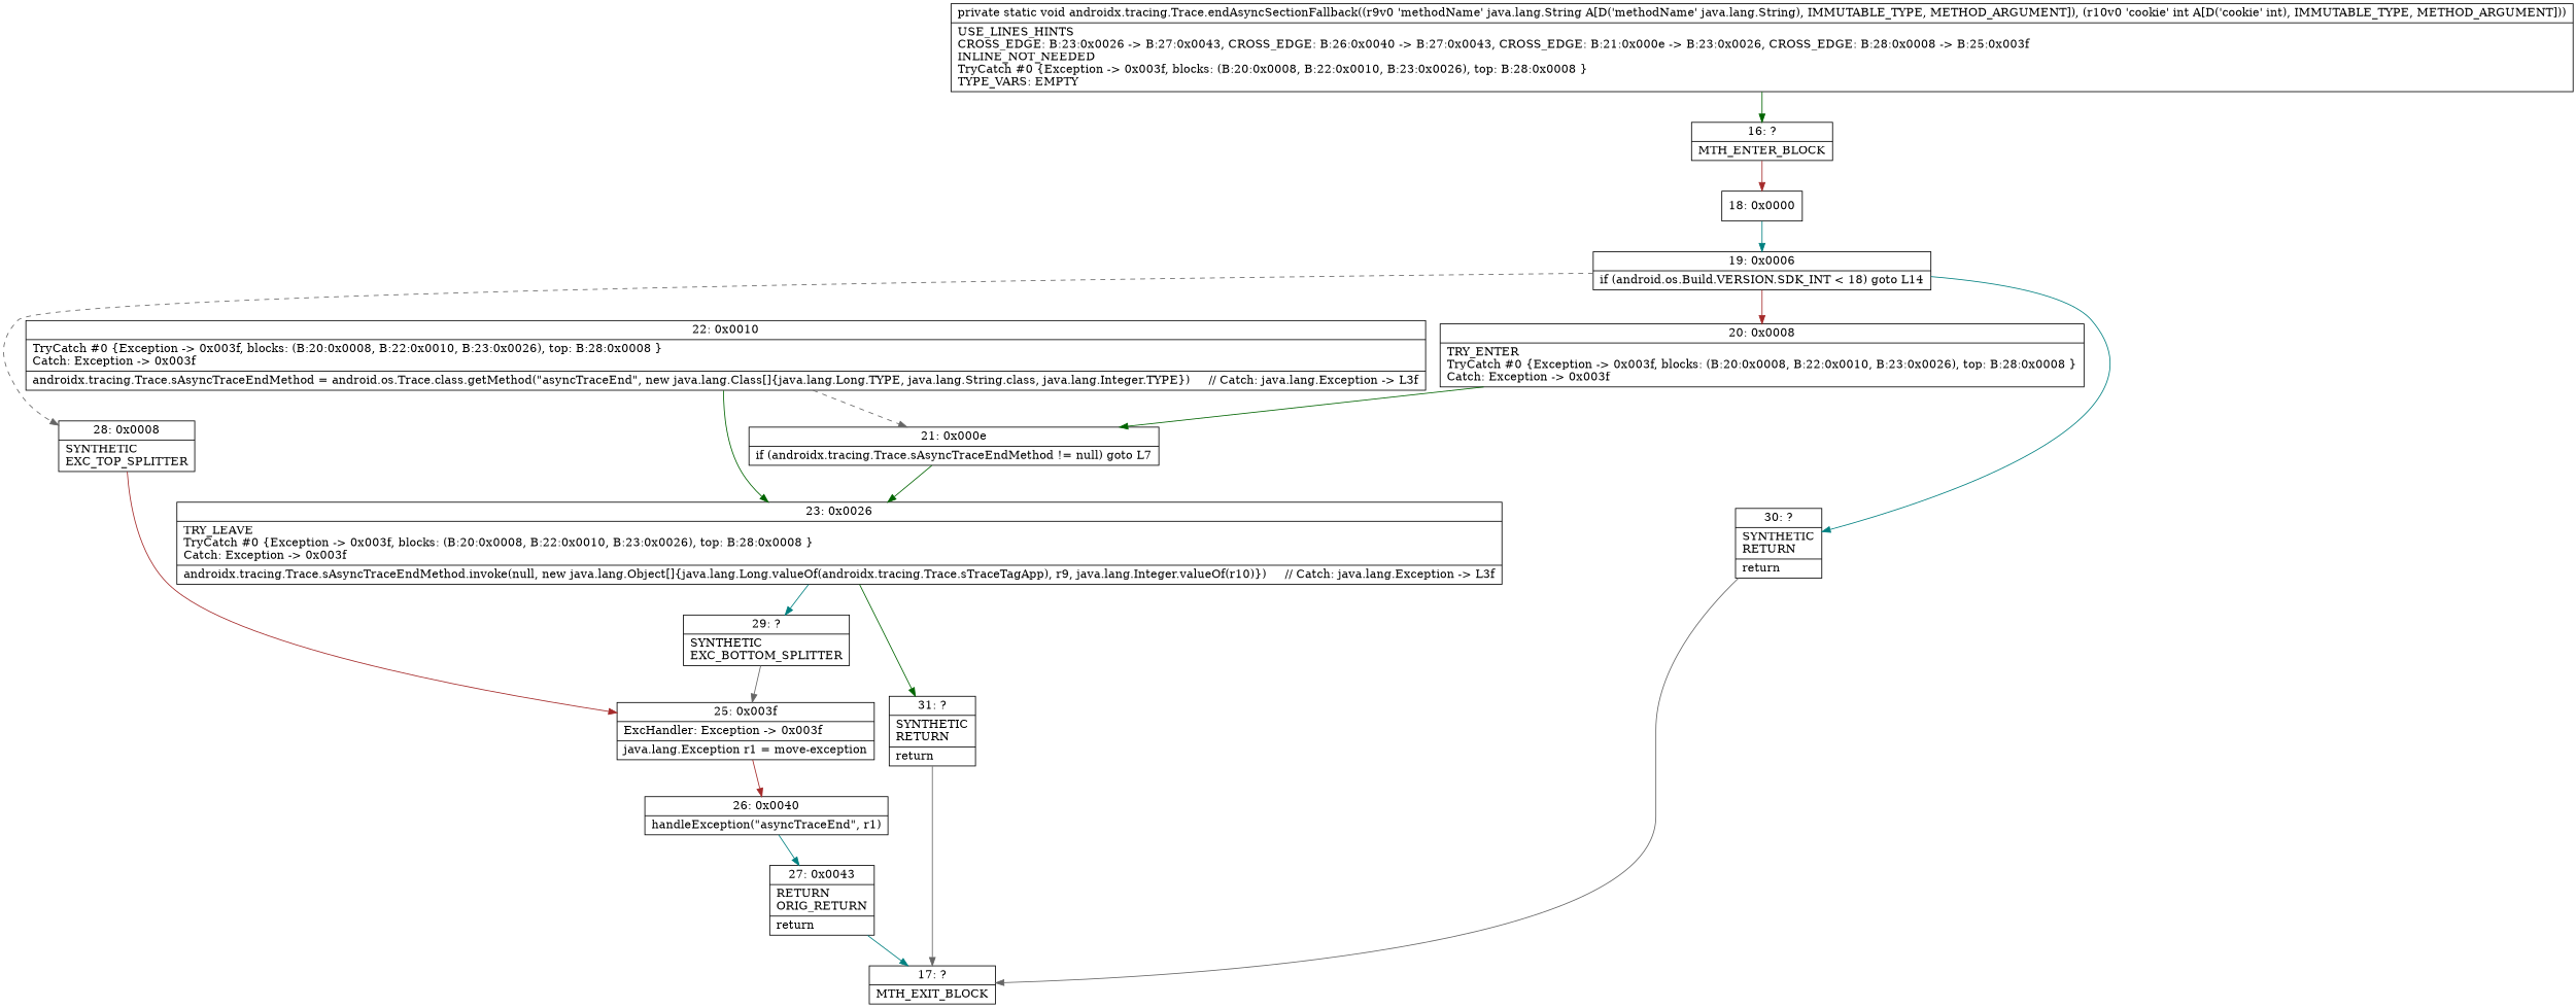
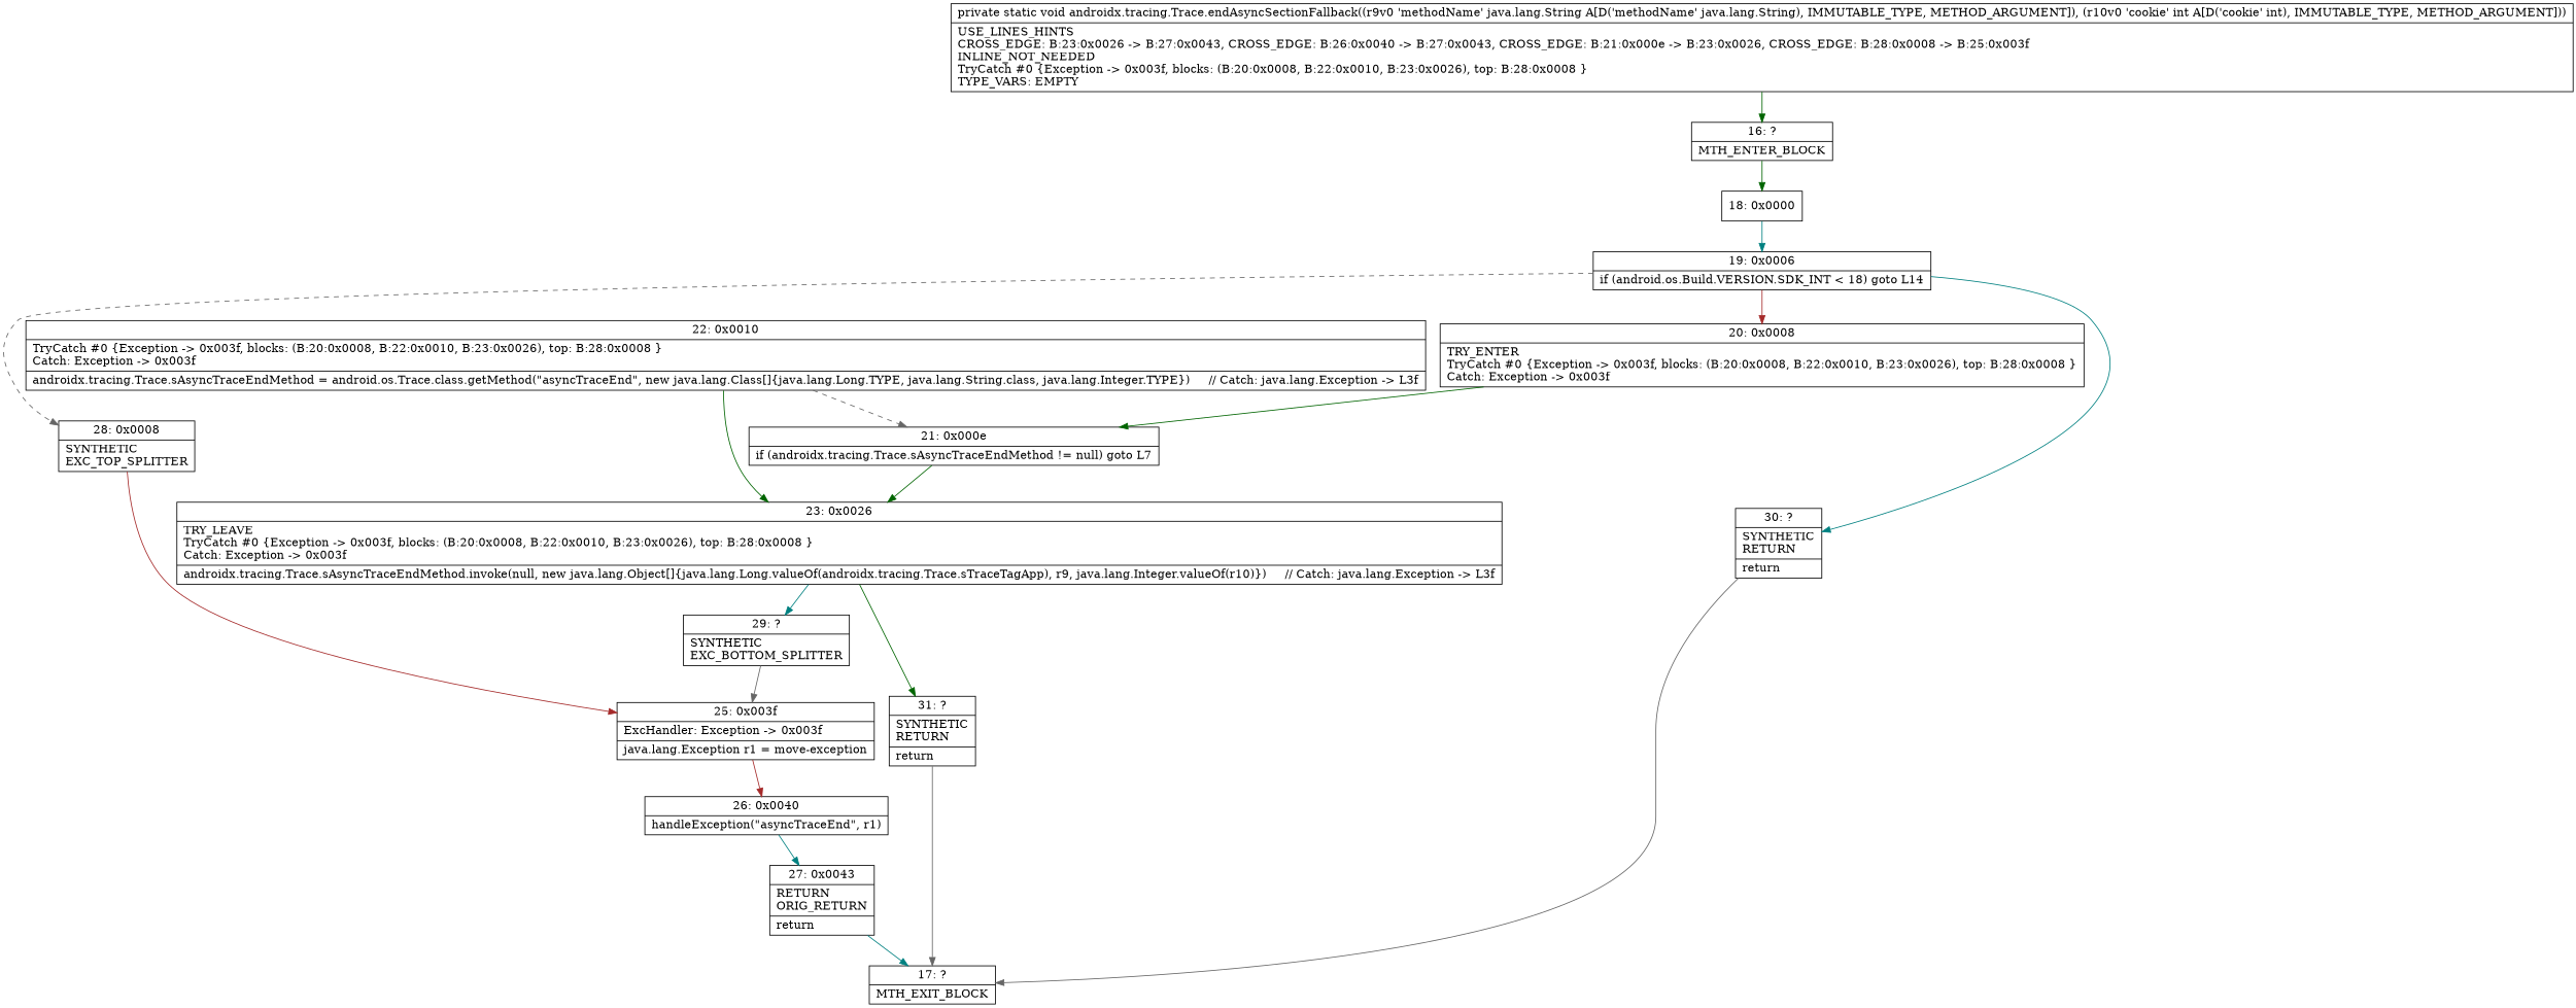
  digraph {
    node [shape=record]
    edge [color=teal]
    n1 [label="{16\:\ ?|MTH_ENTER_BLOCK\l}"]
    n2 [label="{18\:\ 0x0000}"]
    n3 [label="{19\:\ 0x0006|if (android.os.Build.VERSION.SDK_INT \< 18) goto L14\l}"]
    n4 [label="{28\:\ 0x0008|SYNTHETIC\lEXC_TOP_SPLITTER\l}"]
    n5 [label="{30\:\ ?|SYNTHETIC\lRETURN\l|return\l}"]
    n6 [label="{20\:\ 0x0008|TRY_ENTER\lTryCatch #0 \{Exception \-\> 0x003f, blocks: (B:20:0x0008, B:22:0x0010, B:23:0x0026), top: B:28:0x0008 \}\lCatch: Exception \-\> 0x003f\l}"]
    n7 [label="{25\:\ 0x003f|ExcHandler: Exception \-\> 0x003f\l|java.lang.Exception r1 = move\-exception\l}"]
    n8 [label="{17\:\ ?|MTH_EXIT_BLOCK\l}"]
    n9 [label="{21\:\ 0x000e|if (androidx.tracing.Trace.sAsyncTraceEndMethod != null) goto L7\l}"]
    n10 [label="{26\:\ 0x0040|handleException(\"asyncTraceEnd\", r1)\l}"]
    n11 [label="{23\:\ 0x0026|TRY_LEAVE\lTryCatch #0 \{Exception \-\> 0x003f, blocks: (B:20:0x0008, B:22:0x0010, B:23:0x0026), top: B:28:0x0008 \}\lCatch: Exception \-\> 0x003f\l|androidx.tracing.Trace.sAsyncTraceEndMethod.invoke(null, new java.lang.Object[]\{java.lang.Long.valueOf(androidx.tracing.Trace.sTraceTagApp), r9, java.lang.Integer.valueOf(r10)\})     \/\/ Catch: java.lang.Exception \-\> L3f\l}"]
    n12 [label="{22\:\ 0x0010|TryCatch #0 \{Exception \-\> 0x003f, blocks: (B:20:0x0008, B:22:0x0010, B:23:0x0026), top: B:28:0x0008 \}\lCatch: Exception \-\> 0x003f\l|androidx.tracing.Trace.sAsyncTraceEndMethod = android.os.Trace.class.getMethod(\"asyncTraceEnd\", new java.lang.Class[]\{java.lang.Long.TYPE, java.lang.String.class, java.lang.Integer.TYPE\})     \/\/ Catch: java.lang.Exception \-\> L3f\l}"]
    n13 [label="{29\:\ ?|SYNTHETIC\lEXC_BOTTOM_SPLITTER\l}"]
    n14 [label="{31\:\ ?|SYNTHETIC\lRETURN\l|return\l}"]
    n15 [label="{27\:\ 0x0043|RETURN\lORIG_RETURN\l|return\l}"]
    n16 [label="{private static void androidx.tracing.Trace.endAsyncSectionFallback((r9v0 'methodName' java.lang.String A[D('methodName' java.lang.String), IMMUTABLE_TYPE, METHOD_ARGUMENT]), (r10v0 'cookie' int A[D('cookie' int), IMMUTABLE_TYPE, METHOD_ARGUMENT]))  | USE_LINES_HINTS\lCROSS_EDGE: B:23:0x0026 \-\> B:27:0x0043, CROSS_EDGE: B:26:0x0040 \-\> B:27:0x0043, CROSS_EDGE: B:21:0x000e \-\> B:23:0x0026, CROSS_EDGE: B:28:0x0008 \-\> B:25:0x003f\lINLINE_NOT_NEEDED\lTryCatch #0 \{Exception \-\> 0x003f, blocks: (B:20:0x0008, B:22:0x0010, B:23:0x0026), top: B:28:0x0008 \}\lTYPE_VARS: EMPTY\l}"]
-   n1 -> n2 [color=brown]
+   n1 -> n2 [color=darkgreen]
    n2 -> n3
    n3 -> n4 [color=gray40 style=dashed]
    n3 -> n5
    n3 -> n6 [color=brown]
    n4 -> n7 [color=brown]
    n5 -> n8 [color=gray40]
    n6 -> n9 [color=darkgreen]
    n7 -> n10 [color=brown]
    n9 -> n11 [color=darkgreen]
    n10 -> n15
    n11 -> n13
    n11 -> n14 [color=darkgreen]
    n12 -> n9 [color=gray40 style=dashed]
    n12 -> n11 [color=darkgreen]
    n13 -> n7 [color=gray40]
    n14 -> n8 [color=gray40]
    n15 -> n8
    n16 -> n1 [color=darkgreen]
  }
